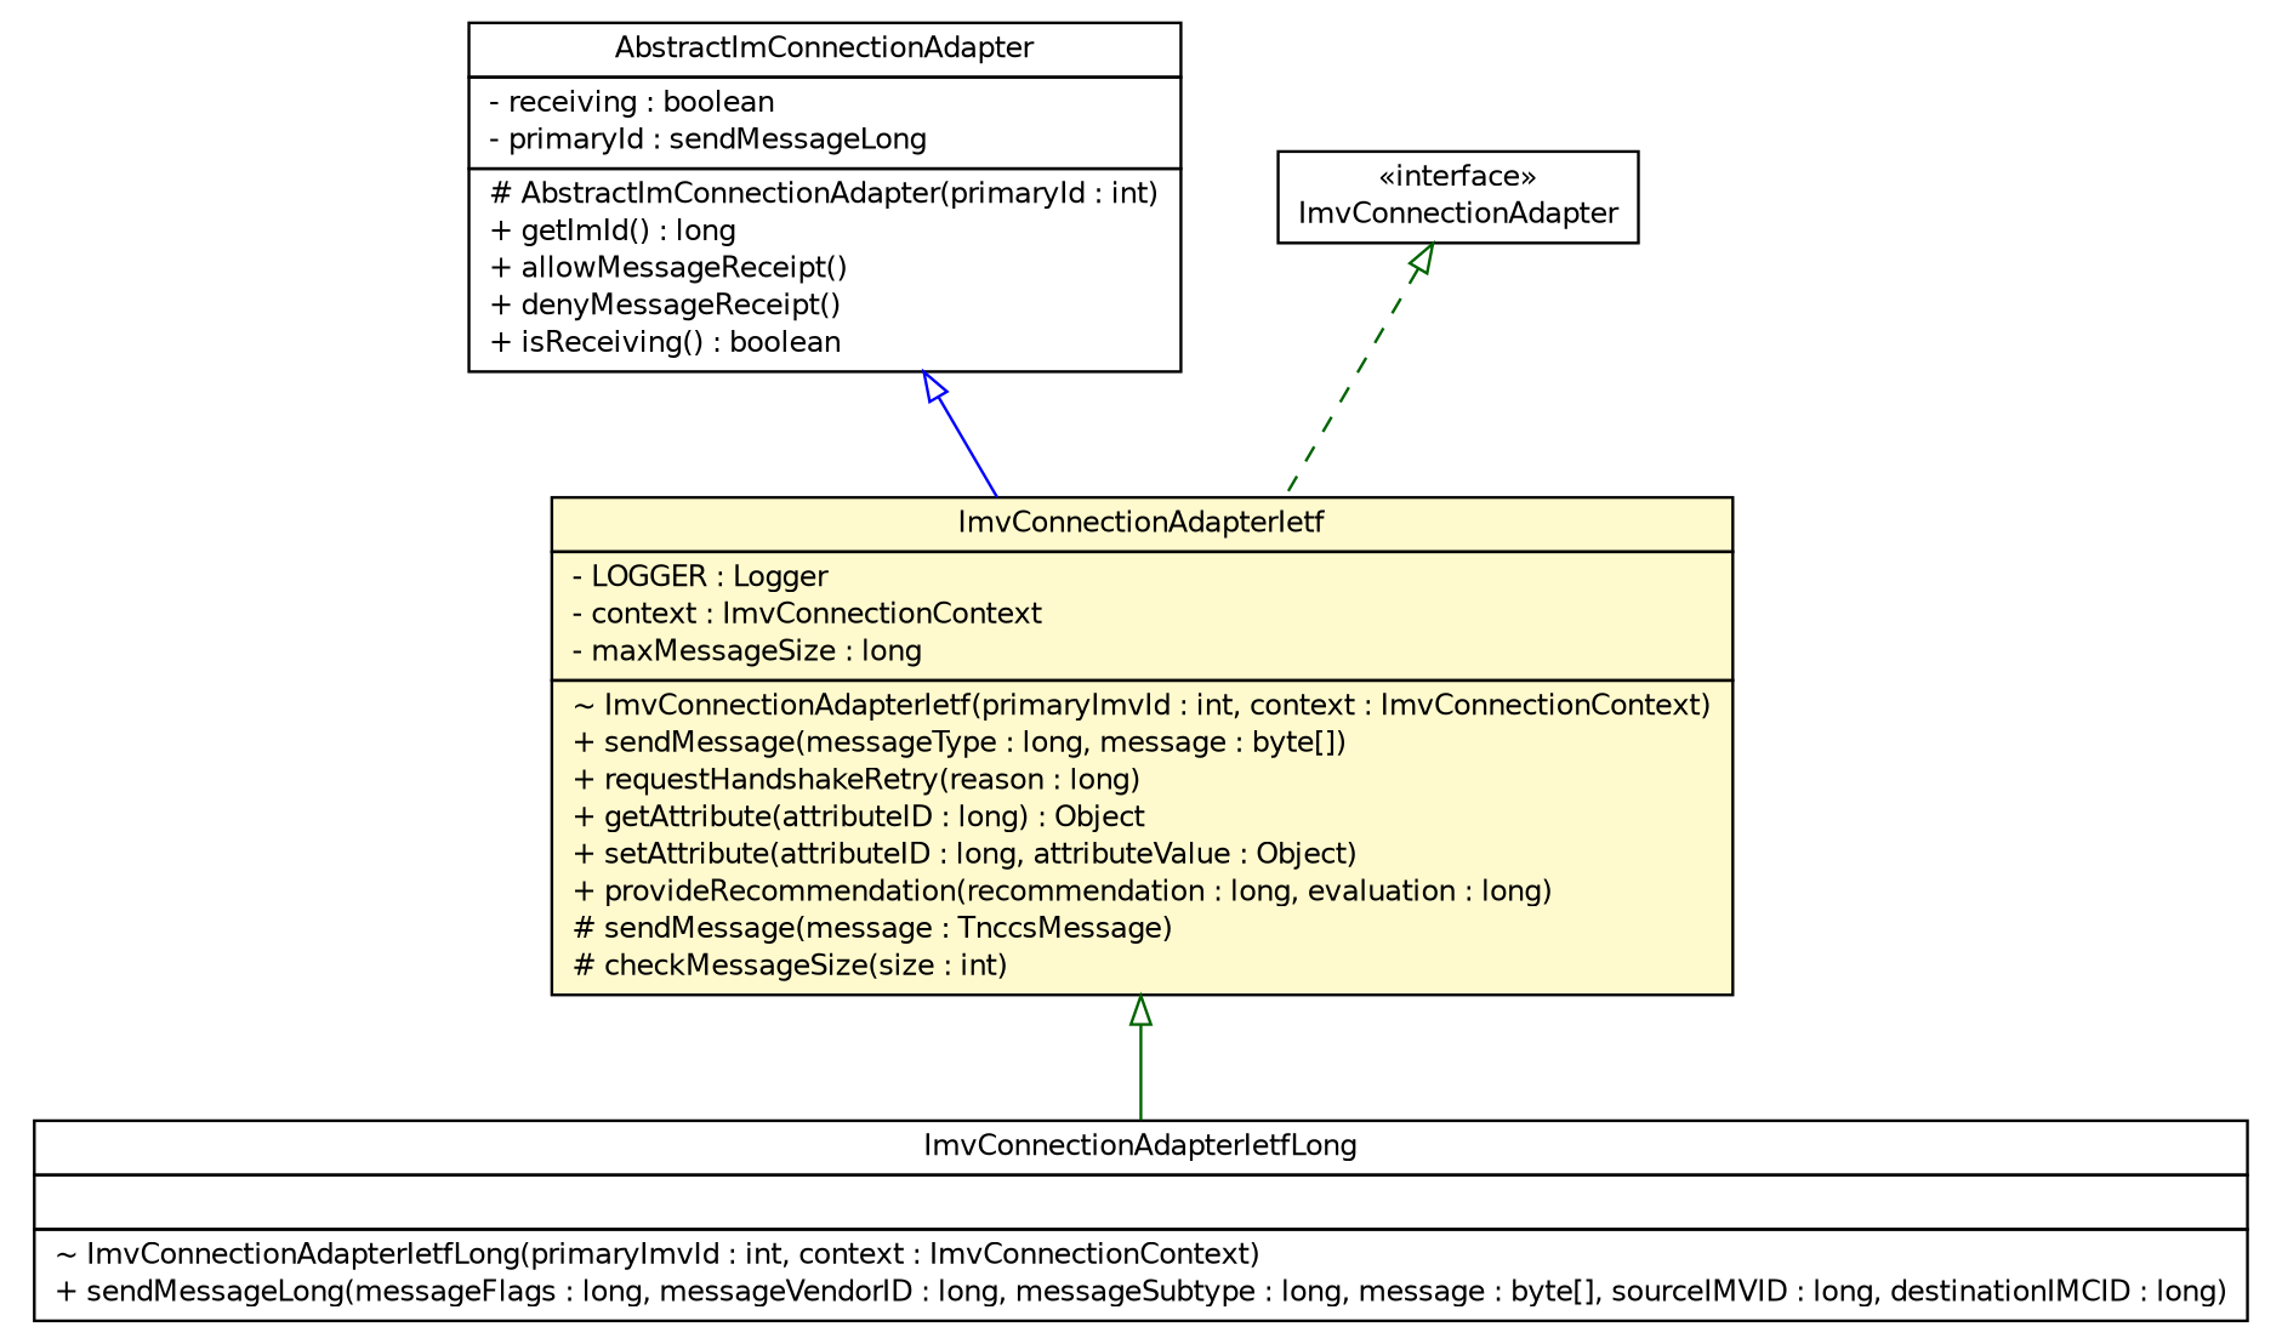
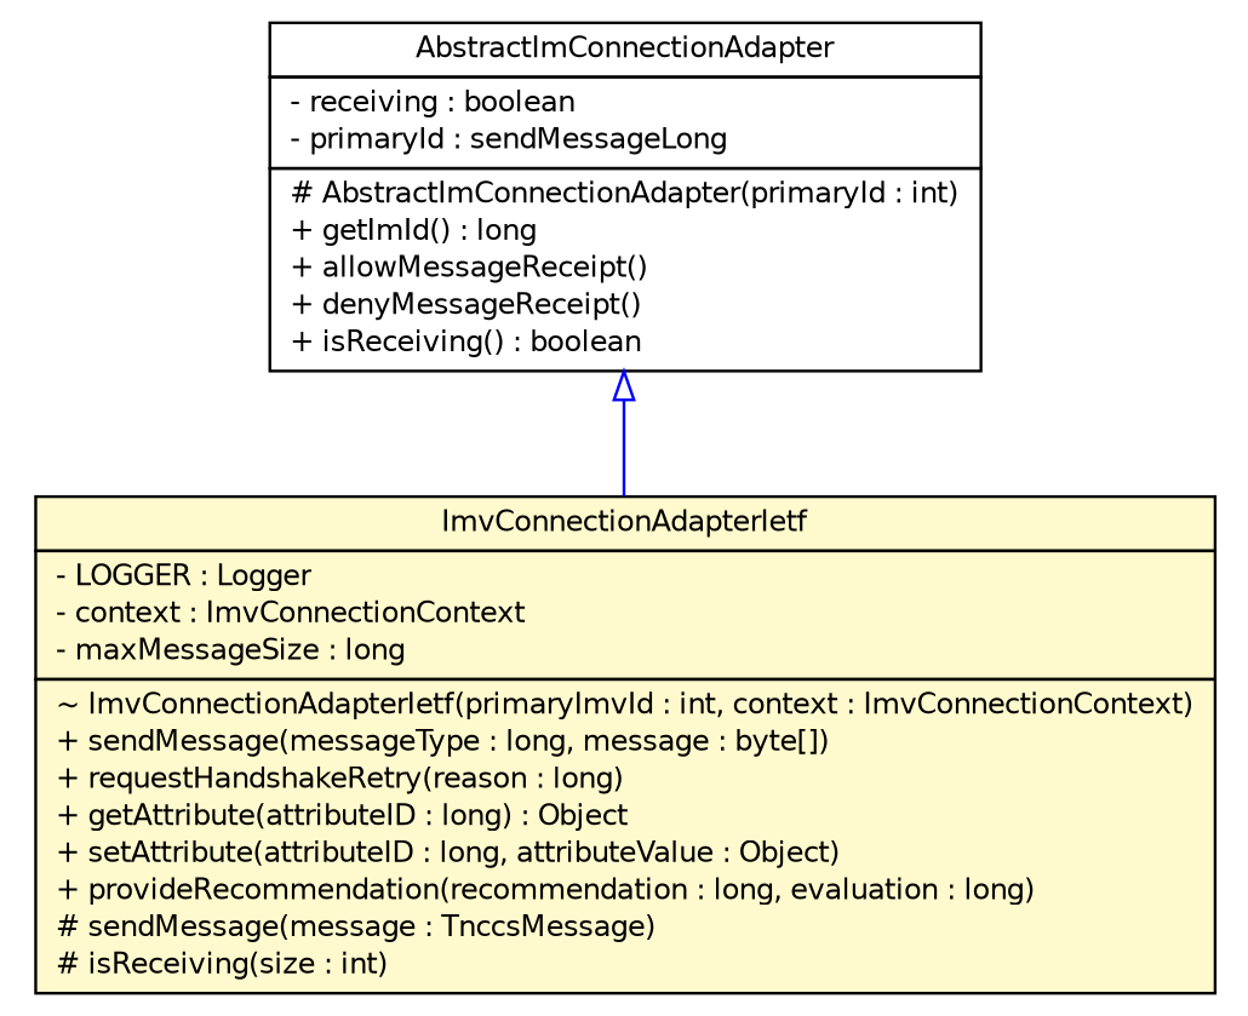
  digraph {
    nodesep=0.25
    ranksep=0.5
    node [fontcolor=black fontname=Helvetica fontsize=10.0 shape=plaintext]
    edge [arrowtail=empty color=darkgreen dir=back fontname=Helvetica fontsize=10 headport=p labelfontname=Helvetica labelfontsize=10 tailport=p]
    n1 [label=<<table title="de.hsbremen.tc.tnc.tnccs.adapter.connection.AbstractImConnectionAdapter" border="0" cellborder="1" cellspacing="0" cellpadding="2" port="p" href="./AbstractImConnectionAdapter.html"> 		<tr><td><table border="0" cellspacing="0" cellpadding="1"> <tr><td align="center" balign="center"> AbstractImConnectionAdapter </td></tr> 		</table></td></tr> 		<tr><td><table border="0" cellspacing="0" cellpadding="1"> <tr><td align="left" balign="left"> - receiving : boolean </td></tr> <tr><td align="left" balign="left"> - primaryId : sendMessageLong </td></tr> 		</table></td></tr> 		<tr><td><table border="0" cellspacing="0" cellpadding="1"> <tr><td align="left" balign="left"> # AbstractImConnectionAdapter(primaryId : int) </td></tr> <tr><td align="left" balign="left"> + getImId() : long </td></tr> <tr><td align="left" balign="left"> + allowMessageReceipt() </td></tr> <tr><td align="left" balign="left"> + denyMessageReceipt() </td></tr> <tr><td align="left" balign="left"> + isReceiving() : boolean </td></tr> 		</table></td></tr> 		</table>>]
-   n2 [label=<<table title="de.hsbremen.tc.tnc.tnccs.adapter.connection.ImvConnectionAdapterIetf" border="0" cellborder="1" cellspacing="0" cellpadding="2" port="p" bgcolor="lemonChiffon" href="./ImvConnectionAdapterIetf.html"> 		<tr><td><table border="0" cellspacing="0" cellpadding="1"> <tr><td align="center" balign="center"> ImvConnectionAdapterIetf </td></tr> 		</table></td></tr> 		<tr><td><table border="0" cellspacing="0" cellpadding="1"> <tr><td align="left" balign="left"> - LOGGER : Logger </td></tr> <tr><td align="left" balign="left"> - context : ImvConnectionContext </td></tr> <tr><td align="left" balign="left"> - maxMessageSize : long </td></tr> 		</table></td></tr> 		<tr><td><table border="0" cellspacing="0" cellpadding="1"> <tr><td align="left" balign="left"> ~ ImvConnectionAdapterIetf(primaryImvId : int, context : ImvConnectionContext) </td></tr> <tr><td align="left" balign="left"> + sendMessage(messageType : long, message : byte[]) </td></tr> <tr><td align="left" balign="left"> + requestHandshakeRetry(reason : long) </td></tr> <tr><td align="left" balign="left"> + getAttribute(attributeID : long) : Object </td></tr> <tr><td align="left" balign="left"> + setAttribute(attributeID : long, attributeValue : Object) </td></tr> <tr><td align="left" balign="left"> + provideRecommendation(recommendation : long, evaluation : long) </td></tr> <tr><td align="left" balign="left"> # sendMessage(message : TnccsMessage) </td></tr> <tr><td align="left" balign="left"> # checkMessageSize(size : int) </td></tr> 		</table></td></tr> 		</table>>]
-   n3 [label=<<table title="de.hsbremen.tc.tnc.tnccs.adapter.connection.ImvConnectionAdapterIetfLong" border="0" cellborder="1" cellspacing="0" cellpadding="2" port="p" href="./ImvConnectionAdapterIetfLong.html"> 		<tr><td><table border="0" cellspacing="0" cellpadding="1"> <tr><td align="center" balign="center"> ImvConnectionAdapterIetfLong </td></tr> 		</table></td></tr> 		<tr><td><table border="0" cellspacing="0" cellpadding="1"> <tr><td align="left" balign="left">  </td></tr> 		</table></td></tr> 		<tr><td><table border="0" cellspacing="0" cellpadding="1"> <tr><td align="left" balign="left"> ~ ImvConnectionAdapterIetfLong(primaryImvId : int, context : ImvConnectionContext) </td></tr> <tr><td align="left" balign="left"> + sendMessageLong(messageFlags : long, messageVendorID : long, messageSubtype : long, message : byte[], sourceIMVID : long, destinationIMCID : long) </td></tr> 		</table></td></tr> 		</table>>]
-   n4 [label=<<table title="de.hsbremen.tc.tnc.tnccs.adapter.connection.ImvConnectionAdapter" border="0" cellborder="1" cellspacing="0" cellpadding="2" port="p" href="./ImvConnectionAdapter.html"> 		<tr><td><table border="0" cellspacing="0" cellpadding="1"> <tr><td align="center" balign="center"> &#171;interface&#187; </td></tr> <tr><td align="center" balign="center"> ImvConnectionAdapter </td></tr> 		</table></td></tr> 		</table>>]
+   n2 [label=<<table title="de.hsbremen.tc.tnc.tnccs.adapter.connection.ImvConnectionAdapterIetf" border="0" cellborder="1" cellspacing="0" cellpadding="2" port="p" bgcolor="lemonChiffon" href="./ImvConnectionAdapterIetf.html"> 		<tr><td><table border="0" cellspacing="0" cellpadding="1"> <tr><td align="center" balign="center"> ImvConnectionAdapterIetf </td></tr> 		</table></td></tr> 		<tr><td><table border="0" cellspacing="0" cellpadding="1"> <tr><td align="left" balign="left"> - LOGGER : Logger </td></tr> <tr><td align="left" balign="left"> - context : ImvConnectionContext </td></tr> <tr><td align="left" balign="left"> - maxMessageSize : long </td></tr> 		</table></td></tr> 		<tr><td><table border="0" cellspacing="0" cellpadding="1"> <tr><td align="left" balign="left"> ~ ImvConnectionAdapterIetf(primaryImvId : int, context : ImvConnectionContext) </td></tr> <tr><td align="left" balign="left"> + sendMessage(messageType : long, message : byte[]) </td></tr> <tr><td align="left" balign="left"> + requestHandshakeRetry(reason : long) </td></tr> <tr><td align="left" balign="left"> + getAttribute(attributeID : long) : Object </td></tr> <tr><td align="left" balign="left"> + setAttribute(attributeID : long, attributeValue : Object) </td></tr> <tr><td align="left" balign="left"> + provideRecommendation(recommendation : long, evaluation : long) </td></tr> <tr><td align="left" balign="left"> # sendMessage(message : TnccsMessage) </td></tr> <tr><td align="left" balign="left"> # isReceiving(size : int) </td></tr> 		</table></td></tr> 		</table>>]
    n1 -> n2 [color=blue]
-   n2 -> n3
-   n4 -> n2 [style=dashed]
  }
